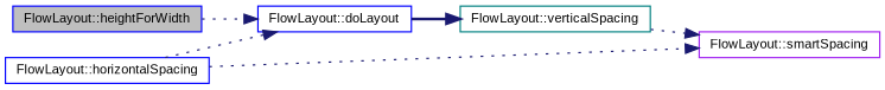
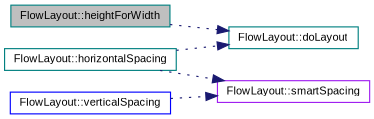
  digraph {
    fontname="Liberation Sans"
    rankdir=LR
    node [color=teal fillcolor=white fontname="Liberation Sans" fontsize=10 shape=record style=filled]
    edge [color=midnightblue fontname="Liberation Sans" fontsize=10 labelfontname=Helvetica labelfontsize=10 style=dotted]
-   n1 [color=blue fillcolor=grey75 fontcolor=black height=0.2 label="FlowLayout::heightForWidth" width=0.4]
-   n2 [color=blue height=0.2 label="FlowLayout::doLayout" width=0.4]
-   n3 [height=0.2 label="FlowLayout::verticalSpacing" width=0.4]
-   n4 [color=blue height=0.2 label="FlowLayout::horizontalSpacing" width=0.4]
+   n1 [fillcolor=grey75 fontcolor=black height=0.2 label="FlowLayout::heightForWidth" width=0.4]
+   n2 [height=0.2 label="FlowLayout::doLayout" width=0.4]
+   n3 [color=blue height=0.2 label="FlowLayout::verticalSpacing" width=0.4]
+   n4 [height=0.2 label="FlowLayout::horizontalSpacing" width=0.4]
    n5 [color=purple height=0.2 label="FlowLayout::smartSpacing" width=0.4]
    n1 -> n2
-   n2 -> n3 [style=bold]
    n3 -> n5
    n4 -> n2
    n4 -> n5
  }
